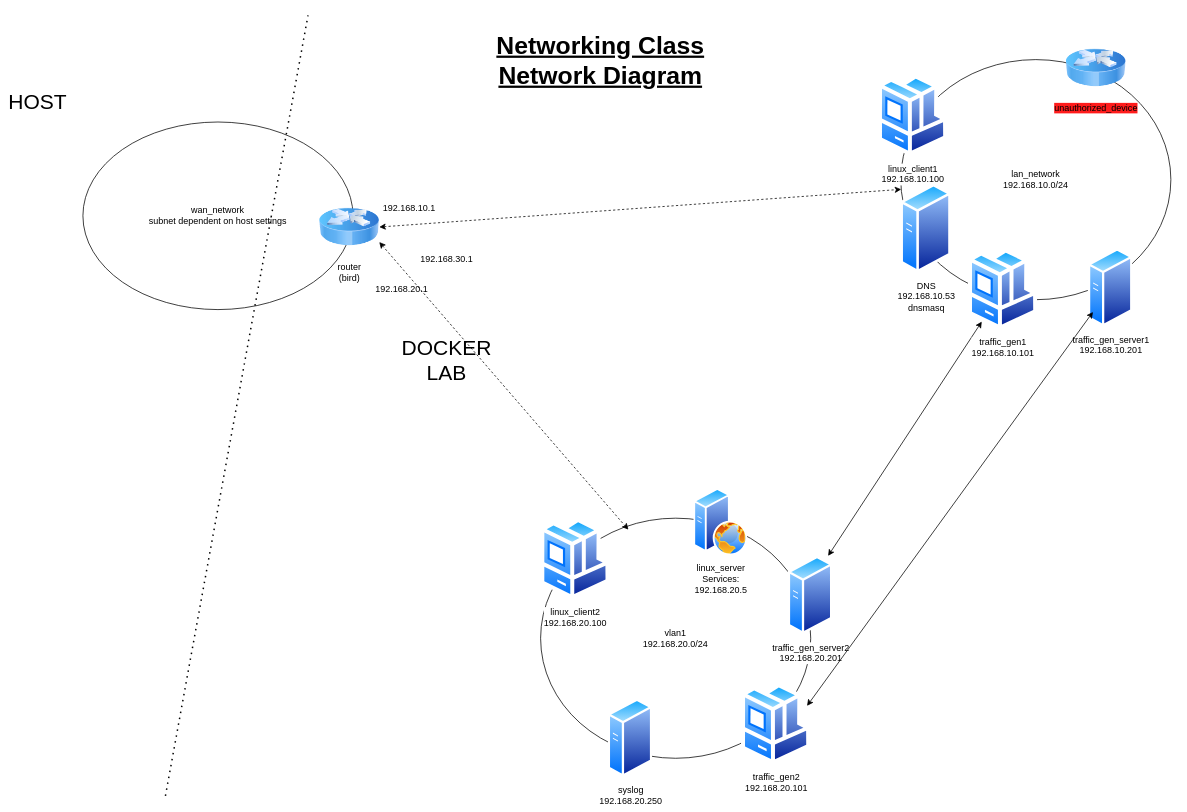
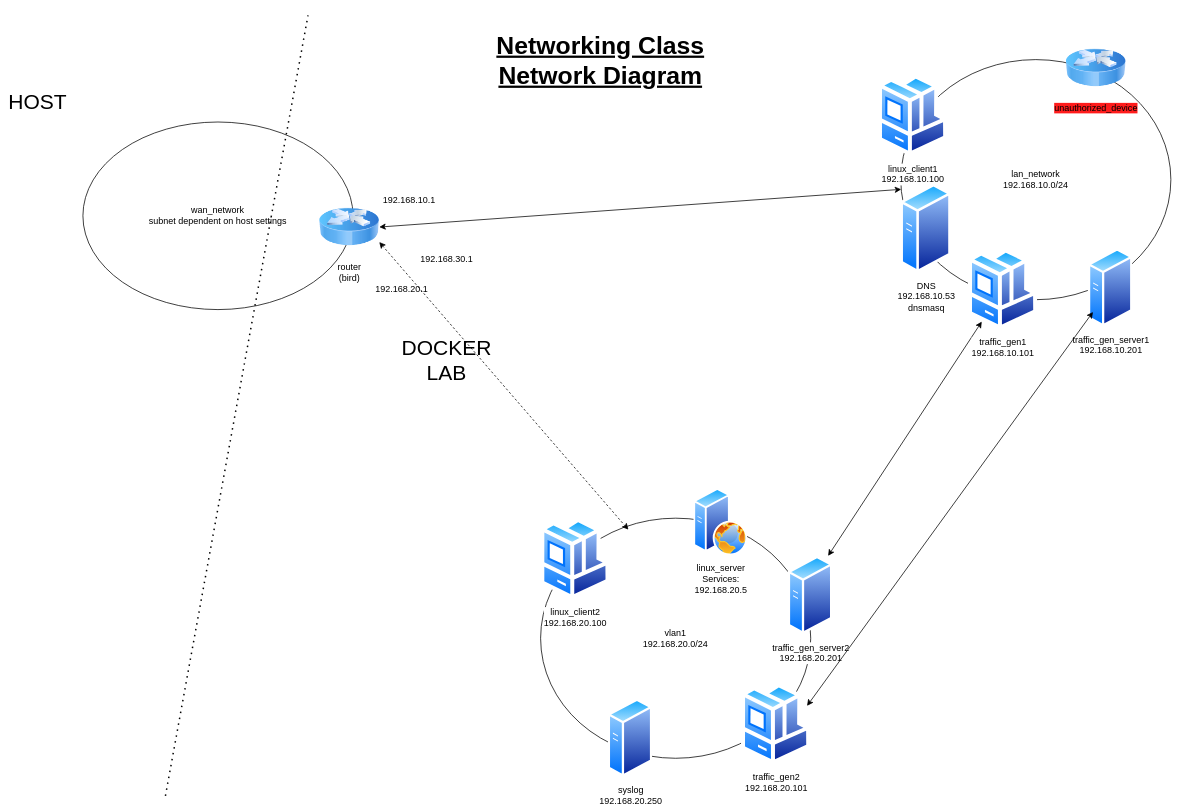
  <mxCell id="0" />
  <mxCell id="1" parent="0" />
  <mxCell id="2" value="vlan1&lt;div&gt;192.168.20.0/24&lt;/div&gt;" style="ellipse;whiteSpace=wrap;html=1;" parent="1" vertex="1"><mxGeometry x="720" y="690" width="360" height="320" as="geometry" /></mxCell>
  <mxCell id="3" value="wan_network&lt;br&gt;subnet dependent on host settings" style="ellipse;whiteSpace=wrap;html=1;" parent="1" vertex="1"><mxGeometry x="110" y="162" width="360" height="250" as="geometry" /></mxCell>
  <mxCell id="4" value="" style="endArrow=none;dashed=1;html=1;dashPattern=1 3;strokeWidth=2;rounded=0;" parent="1" edge="1"><mxGeometry width="50" height="50" relative="1" as="geometry"><mxPoint x="220" y="1060" as="sourcePoint" /><mxPoint x="410" y="20" as="targetPoint" /></mxGeometry></mxCell>
  <mxCell id="5" value="router&lt;div&gt;(bird)&lt;/div&gt;" style="image;html=1;image=img/lib/clip_art/networking/Router_Icon_128x128.png" parent="1" vertex="1"><mxGeometry x="425" y="262" width="80" height="80" as="geometry" /></mxCell>
- <mxCell id="6" value="192.168.10.1" style="text;html=1;align=center;verticalAlign=middle;whiteSpace=wrap;rounded=0;" parent="1" vertex="1"><mxGeometry x="515" y="262" width="60" height="30" as="geometry" /></mxCell>
+ <mxCell id="6" value="192.168.10.1" style="text;html=1;align=center;verticalAlign=middle;whiteSpace=wrap;rounded=0;" parent="1" vertex="1"><mxGeometry x="515" y="252" width="60" height="30" as="geometry" /></mxCell>
  <mxCell id="7" value="" style="endArrow=classic;startArrow=classic;html=1;rounded=0;entryX=0.325;entryY=0.048;entryDx=0;entryDy=0;entryPerimeter=0;exitX=1;exitY=0.75;exitDx=0;exitDy=0;dashed=1;" parent="1" source="5" target="2" edge="1"><mxGeometry width="50" height="50" relative="1" as="geometry"><mxPoint x="585" y="342" as="sourcePoint" /><mxPoint x="785" y="602" as="targetPoint" /></mxGeometry></mxCell>
- <mxCell id="8" value="" style="endArrow=classic;startArrow=classic;html=1;rounded=0;exitX=1;exitY=0.5;exitDx=0;exitDy=0;dashed=1;" parent="1" source="5" target="20" edge="1"><mxGeometry width="50" height="50" relative="1" as="geometry"><mxPoint x="735" y="652" as="sourcePoint" /><mxPoint x="785" y="602" as="targetPoint" /></mxGeometry></mxCell>
+ <mxCell id="8" value="" style="endArrow=classic;startArrow=classic;html=1;rounded=0;exitX=1;exitY=0.5;exitDx=0;exitDy=0;" parent="1" source="5" target="20" edge="1"><mxGeometry width="50" height="50" relative="1" as="geometry"><mxPoint x="735" y="652" as="sourcePoint" /><mxPoint x="785" y="602" as="targetPoint" /></mxGeometry></mxCell>
  <mxCell id="9" value="HOST" style="text;html=1;align=center;verticalAlign=middle;whiteSpace=wrap;rounded=0;fontSize=28;" parent="1" vertex="1"><mxGeometry x="20" y="120" width="60" height="30" as="geometry" /></mxCell>
  <mxCell id="10" value="DOCKER LAB" style="text;html=1;align=center;verticalAlign=middle;whiteSpace=wrap;rounded=0;fontSize=28;" parent="1" vertex="1"><mxGeometry x="565" y="465" width="60" height="30" as="geometry" /></mxCell>
  <mxCell id="11" value="Networking Class Network Diagram" style="text;html=1;align=center;verticalAlign=middle;whiteSpace=wrap;rounded=0;fontSize=33;fontStyle=5" parent="1" vertex="1"><mxGeometry x="650" y="40" width="300" height="80" as="geometry" /></mxCell>
  <mxCell id="12" value="192.168.20.1" style="text;html=1;align=center;verticalAlign=middle;whiteSpace=wrap;rounded=0;" parent="1" vertex="1"><mxGeometry x="505" y="370" width="60" height="30" as="geometry" /></mxCell>
  <mxCell id="13" value="192.168.30.1" style="text;html=1;align=center;verticalAlign=middle;whiteSpace=wrap;rounded=0;" parent="1" vertex="1"><mxGeometry x="565" y="330" width="60" height="30" as="geometry" /></mxCell>
  <mxCell id="14" value="linux_server&lt;div&gt;Services:&lt;br&gt;192.168.20.5&lt;/div&gt;" style="image;aspect=fixed;perimeter=ellipsePerimeter;html=1;align=center;shadow=0;dashed=0;spacingTop=3;image=img/lib/active_directory/web_server.svg;" parent="1" vertex="1"><mxGeometry x="924" y="650" width="72" height="90" as="geometry" /></mxCell>
  <mxCell id="15" value="linux_client2&lt;div&gt;192.168.20.100&lt;/div&gt;" style="image;aspect=fixed;perimeter=ellipsePerimeter;html=1;align=center;shadow=0;dashed=0;spacingTop=3;image=img/lib/active_directory/workstation_client.svg;" parent="1" vertex="1"><mxGeometry x="720" y="690" width="92.5" height="108.82" as="geometry" /></mxCell>
  <mxCell id="16" value="traffic_gen2&lt;div&gt;192.168.20.101&lt;/div&gt;" style="image;aspect=fixed;perimeter=ellipsePerimeter;html=1;align=center;shadow=0;dashed=0;spacingTop=3;image=img/lib/active_directory/workstation_client.svg;" parent="1" vertex="1"><mxGeometry x="987.5" y="910" width="92.5" height="108.82" as="geometry" /></mxCell>
  <mxCell id="17" value="syslog&lt;br&gt;&lt;div&gt;192.168.20.250&lt;/div&gt;" style="image;aspect=fixed;perimeter=ellipsePerimeter;html=1;align=center;shadow=0;dashed=0;spacingTop=3;image=img/lib/active_directory/generic_server.svg;" parent="1" vertex="1"><mxGeometry x="810" y="930" width="59.2" height="105.71" as="geometry" /></mxCell>
  <mxCell id="18" value="traffic_gen_server2&lt;div&gt;192.168.20.201&lt;/div&gt;" style="image;aspect=fixed;perimeter=ellipsePerimeter;html=1;align=center;shadow=0;dashed=0;spacingTop=3;image=img/lib/active_directory/generic_server.svg;" parent="1" vertex="1"><mxGeometry x="1050" y="740" width="59.2" height="105.71" as="geometry" /></mxCell>
  <mxCell id="19" value="" style="endArrow=classic;startArrow=classic;html=1;rounded=0;exitX=0.899;exitY=0.002;exitDx=0;exitDy=0;exitPerimeter=0;" edge="1" parent="1" source="18" target="23"><mxGeometry width="50" height="50" relative="1" as="geometry"><mxPoint x="760" y="680" as="sourcePoint" /><mxPoint x="1110" y="480" as="targetPoint" /></mxGeometry></mxCell>
  <mxCell id="20" value="lan_network&lt;div&gt;192.168.10.0/24&lt;/div&gt;" style="ellipse;whiteSpace=wrap;html=1;" parent="1" vertex="1"><mxGeometry x="1200" y="78.82" width="360" height="320" as="geometry" /></mxCell>
  <mxCell id="21" value="DNS&lt;div&gt;192.168.10.53&lt;/div&gt;&lt;div&gt;dnsmasq&lt;/div&gt;" style="image;aspect=fixed;perimeter=ellipsePerimeter;html=1;align=center;shadow=0;dashed=0;spacingTop=3;image=img/lib/active_directory/generic_server.svg;" parent="1" vertex="1"><mxGeometry x="1200" y="243.82" width="67.2" height="120" as="geometry" /></mxCell>
  <mxCell id="22" value="linux_client1&lt;div&gt;192.168.10.100&lt;/div&gt;" style="image;aspect=fixed;perimeter=ellipsePerimeter;html=1;align=center;shadow=0;dashed=0;spacingTop=3;image=img/lib/active_directory/workstation_client.svg;" parent="1" vertex="1"><mxGeometry x="1170" y="98.82" width="92.5" height="108.82" as="geometry" /></mxCell>
  <mxCell id="23" value="traffic_gen1&lt;div&gt;192.168.10.101&lt;/div&gt;" style="image;aspect=fixed;perimeter=ellipsePerimeter;html=1;align=center;shadow=0;dashed=0;spacingTop=3;image=img/lib/active_directory/workstation_client.svg;" parent="1" vertex="1"><mxGeometry x="1290" y="330.59" width="92.5" height="108.82" as="geometry" /></mxCell>
  <mxCell id="24" value="traffic_gen_server1&lt;div&gt;192.168.10.201&lt;/div&gt;" style="image;aspect=fixed;perimeter=ellipsePerimeter;html=1;align=center;shadow=0;dashed=0;spacingTop=3;image=img/lib/active_directory/generic_server.svg;" parent="1" vertex="1"><mxGeometry x="1450" y="330" width="59.2" height="105.71" as="geometry" /></mxCell>
  <mxCell id="25" value="&lt;span style=&quot;background-color: rgb(255, 28, 28);&quot;&gt;unauthorized_device&lt;/span&gt;" style="image;html=1;image=img/lib/clip_art/networking/Router_Icon_128x128.png" parent="1" vertex="1"><mxGeometry x="1420" y="50" width="80" height="80" as="geometry" /></mxCell>
  <mxCell id="26" value="" style="endArrow=classic;startArrow=classic;html=1;rounded=0;exitX=1;exitY=0.25;exitDx=0;exitDy=0;" edge="1" parent="1" source="16" target="24"><mxGeometry width="50" height="50" relative="1" as="geometry"><mxPoint x="1140" y="930" as="sourcePoint" /><mxPoint x="1190" y="880" as="targetPoint" /></mxGeometry></mxCell>
